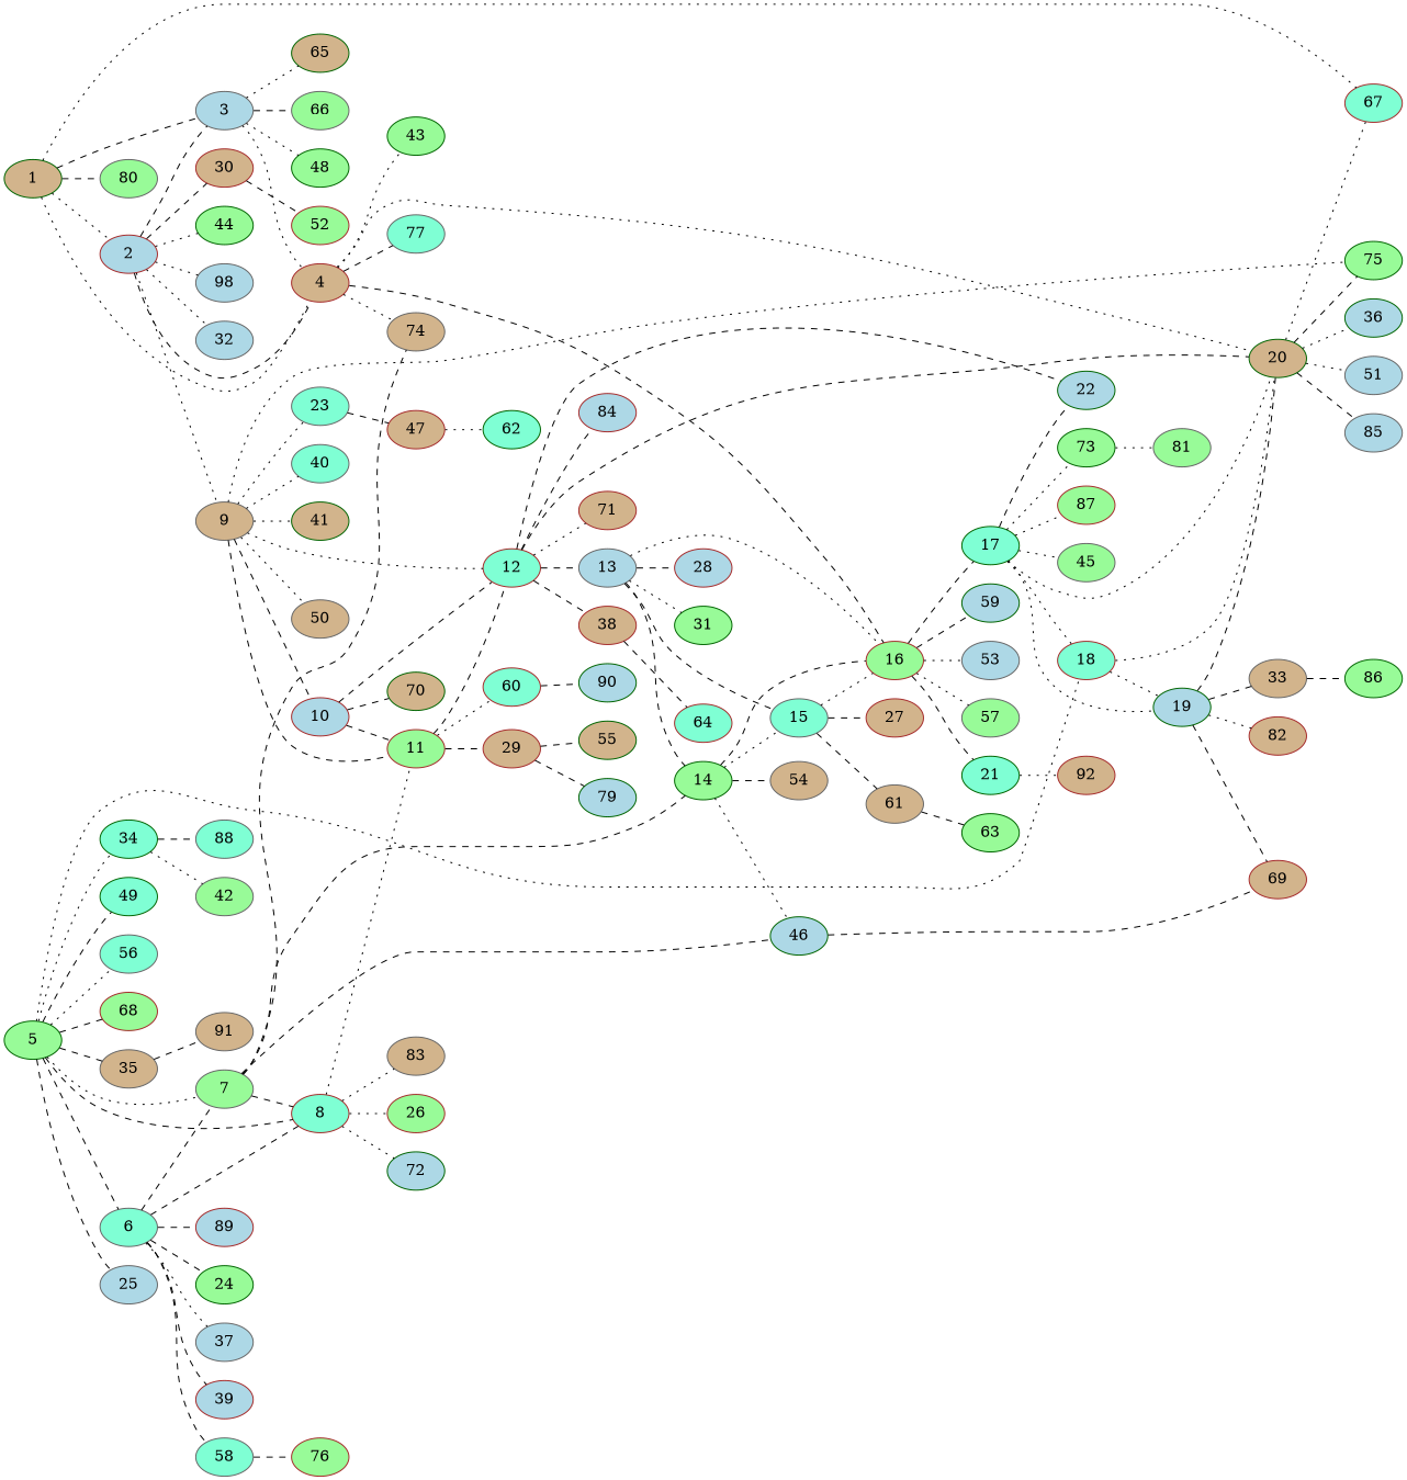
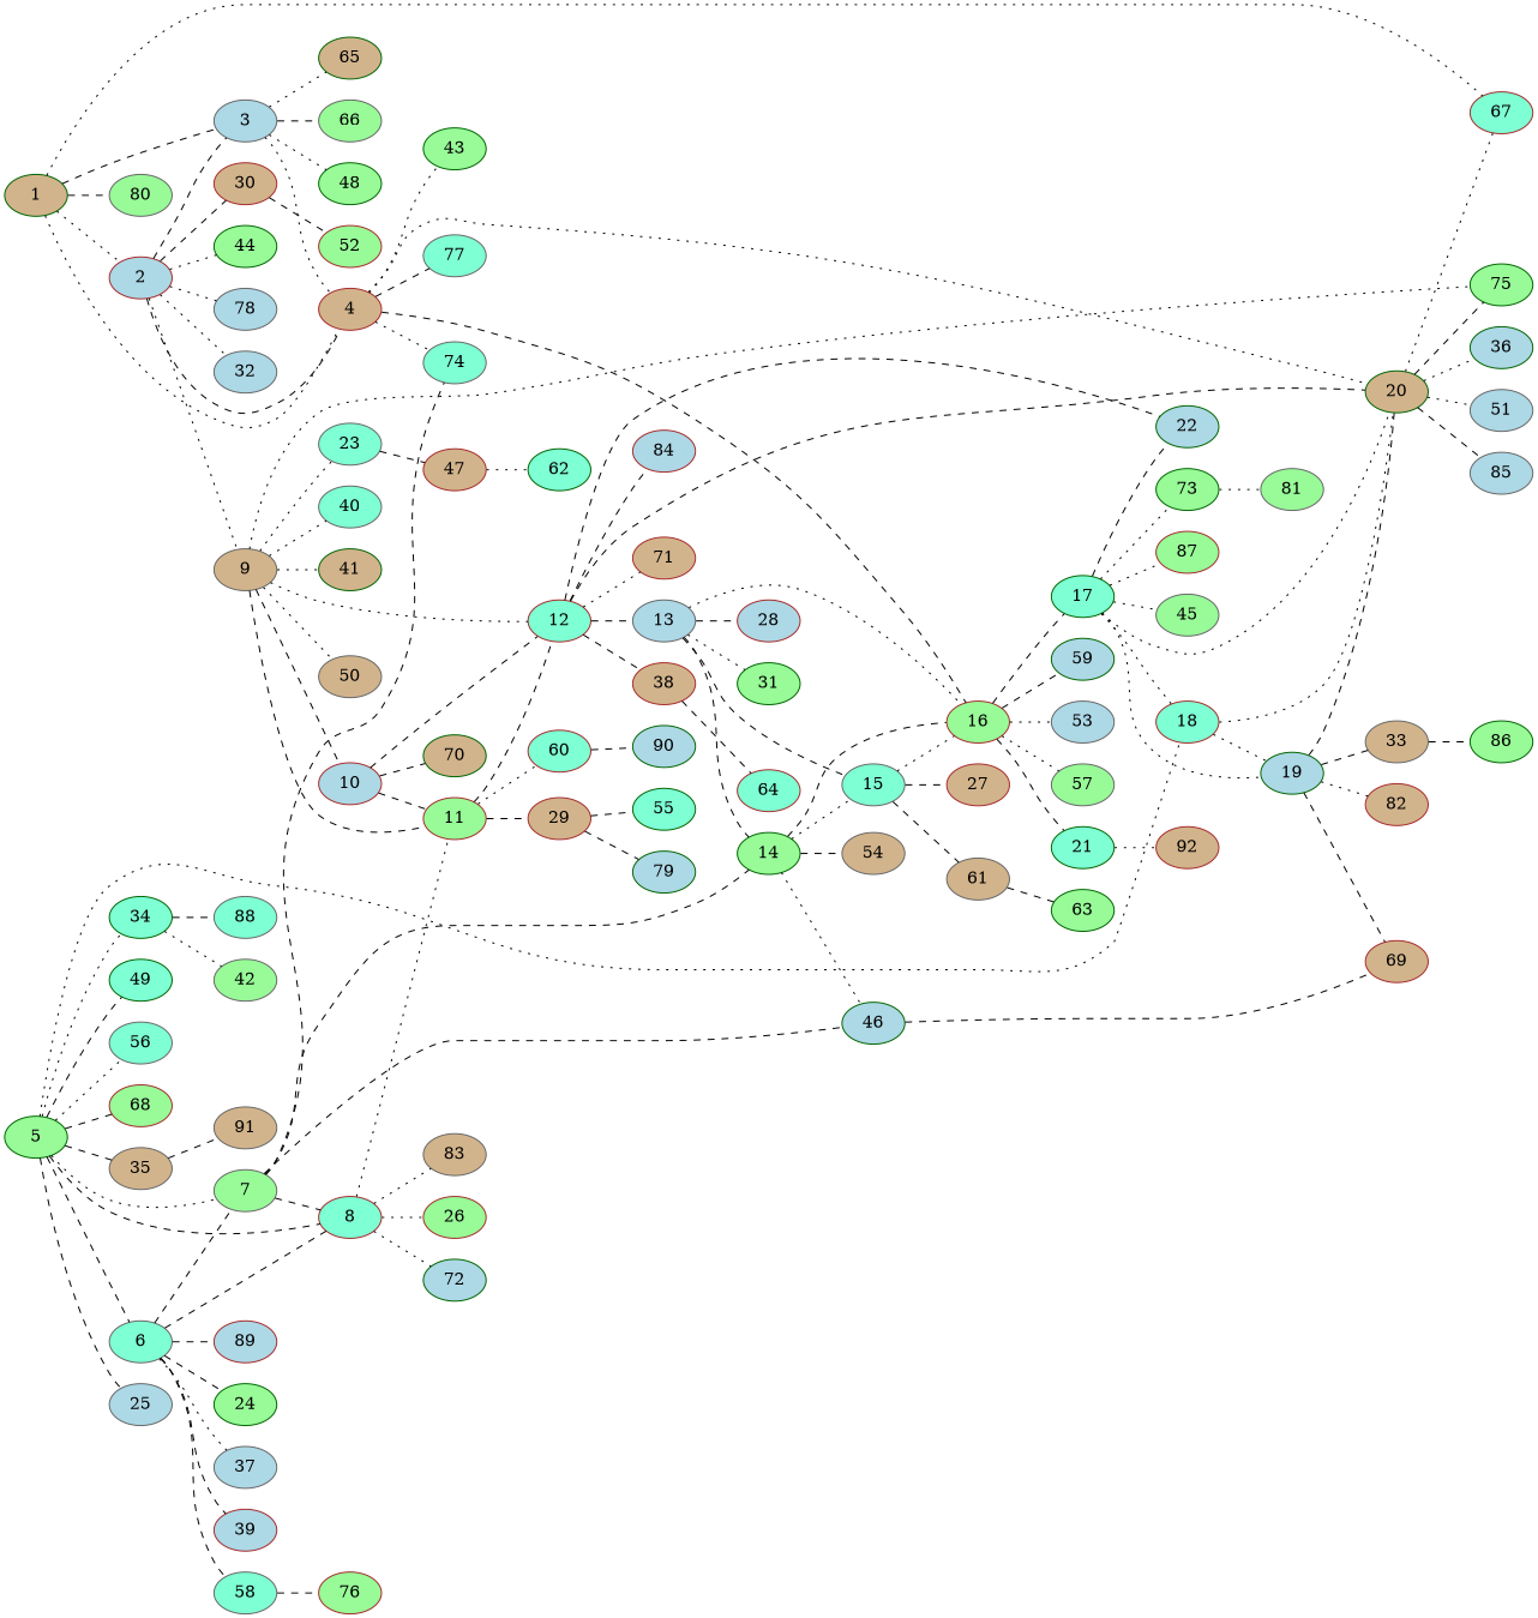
  graph {
    rankdir=LR
    node [color=gray40 fillcolor=tan style=filled]
    edge [style=dashed]
    1 [color=darkgreen]
    2 [color=brown fillcolor=lightblue]
    3 [fillcolor=lightblue]
    4 [color=brown]
    67 [color=brown fillcolor=aquamarine]
    80 [fillcolor=palegreen]
    9
    30 [color=brown]
    32 [fillcolor=lightblue]
    44 [color=darkgreen fillcolor=palegreen]
-   78 [fillcolor=lightblue label=98]
+   78 [fillcolor=lightblue]
    48 [color=darkgreen fillcolor=palegreen]
    65 [color=darkgreen]
    66 [fillcolor=palegreen]
    16 [color=brown fillcolor=palegreen]
    20 [color=darkgreen]
    43 [color=darkgreen fillcolor=palegreen]
-   74
+   74 [fillcolor=aquamarine]
    77 [fillcolor=aquamarine]
    6 [fillcolor=aquamarine]
    7 [fillcolor=palegreen]
    8 [color=brown fillcolor=aquamarine]
    24 [color=darkgreen fillcolor=palegreen]
    37 [fillcolor=lightblue]
    39 [color=brown fillcolor=lightblue]
    58 [fillcolor=aquamarine]
    89 [color=brown fillcolor=lightblue]
    11 [color=brown fillcolor=palegreen]
    10 [color=brown fillcolor=lightblue]
    12 [color=brown fillcolor=aquamarine]
    23 [fillcolor=aquamarine]
    40 [fillcolor=aquamarine]
    41 [color=darkgreen]
    50
    75 [color=darkgreen fillcolor=palegreen]
    52 [color=brown fillcolor=palegreen]
    17 [color=darkgreen fillcolor=aquamarine]
    21 [color=darkgreen fillcolor=aquamarine]
    53 [fillcolor=lightblue]
    57 [fillcolor=palegreen]
    59 [color=darkgreen fillcolor=lightblue]
    36 [color=darkgreen fillcolor=lightblue]
    51 [fillcolor=lightblue]
    85 [fillcolor=lightblue]
    5 [color=darkgreen fillcolor=palegreen]
    18 [color=brown fillcolor=aquamarine]
    25 [fillcolor=lightblue]
    34 [color=darkgreen fillcolor=aquamarine]
    35
    49 [color=darkgreen fillcolor=aquamarine]
    56 [fillcolor=aquamarine]
    68 [color=brown fillcolor=palegreen]
    14 [color=darkgreen fillcolor=palegreen]
    46 [color=darkgreen fillcolor=lightblue]
    26 [color=brown fillcolor=palegreen]
    72 [color=darkgreen fillcolor=lightblue]
    83
    19 [color=darkgreen fillcolor=lightblue]
    42 [fillcolor=palegreen]
    88 [fillcolor=aquamarine]
    91
    76 [color=brown fillcolor=palegreen]
    15 [fillcolor=aquamarine]
    54
    69 [color=brown]
    29 [color=brown]
    60 [color=brown fillcolor=aquamarine]
    70 [color=darkgreen]
    13 [fillcolor=lightblue]
    22 [color=darkgreen fillcolor=lightblue]
    38 [color=brown]
    71 [color=brown]
    84 [color=brown fillcolor=lightblue]
    47 [color=brown]
-   55 [color=darkgreen]
+   55 [color=darkgreen fillcolor=aquamarine]
    79 [color=darkgreen fillcolor=lightblue]
    90 [color=darkgreen fillcolor=lightblue]
    28 [color=brown fillcolor=lightblue]
    31 [color=darkgreen fillcolor=palegreen]
    64 [color=brown fillcolor=aquamarine]
    27 [color=brown]
    61
    63 [color=darkgreen fillcolor=palegreen]
    45 [fillcolor=palegreen]
    73 [color=darkgreen fillcolor=palegreen]
    87 [color=brown fillcolor=palegreen]
    92 [color=brown]
    33
    82 [color=brown]
    81 [fillcolor=palegreen]
    86 [color=darkgreen fillcolor=palegreen]
    62 [color=darkgreen fillcolor=aquamarine]
    1 -- 2 [style=dotted]
    1 -- 3
    1 -- 4 [style=dotted]
    1 -- 67 [style=dotted]
    1 -- 80
    2 -- 3
    2 -- 4
    2 -- 9 [style=dotted]
    2 -- 30
    2 -- 32 [style=dotted]
    2 -- 44 [style=dotted]
    2 -- 78 [style=dotted]
    3 -- 4 [style=dotted]
    3 -- 48 [style=dotted]
    3 -- 65 [style=dotted]
    3 -- 66
    4 -- 16
    4 -- 20 [style=dotted]
    4 -- 43 [style=dotted]
    4 -- 74 [style=dotted]
    4 -- 77
    9 -- 11
    9 -- 10
    9 -- 12 [style=dotted]
    9 -- 23 [style=dotted]
    9 -- 40 [style=dotted]
    9 -- 41 [style=dotted]
    9 -- 50 [style=dotted]
    9 -- 75 [style=dotted]
    30 -- 52
    16 -- 17
    16 -- 21
    16 -- 53 [style=dotted]
    16 -- 57 [style=dotted]
    16 -- 59
    20 -- 67 [style=dotted]
    20 -- 75
    20 -- 36 [style=dotted]
    20 -- 51 [style=dotted]
    20 -- 85
    6 -- 7
    6 -- 8
    6 -- 24
    6 -- 37 [style=dotted]
    6 -- 39
    6 -- 58
    6 -- 89
    7 -- 74
    7 -- 8
    7 -- 14
    7 -- 46
    8 -- 11 [style=dotted]
    8 -- 26 [style=dotted]
    8 -- 72 [style=dotted]
    8 -- 83 [style=dotted]
    58 -- 76
    11 -- 12
    11 -- 29
    11 -- 60 [style=dotted]
    10 -- 11
    10 -- 12
    10 -- 70
    12 -- 20
    12 -- 13
    12 -- 22
    12 -- 38
    12 -- 71 [style=dotted]
    12 -- 84
    23 -- 47
    17 -- 20 [style=dotted]
    17 -- 18 [style=dotted]
    17 -- 19 [style=dotted]
    17 -- 22
    17 -- 45 [style=dotted]
    17 -- 73 [style=dotted]
    17 -- 87 [style=dotted]
    21 -- 92 [style=dotted]
    5 -- 6
    5 -- 7 [style=dotted]
    5 -- 8
    5 -- 18 [style=dotted]
    5 -- 25
    5 -- 34 [style=dotted]
    5 -- 35
    5 -- 49
    5 -- 56 [style=dotted]
    5 -- 68
    18 -- 20 [style=dotted]
    18 -- 19 [style=dotted]
    34 -- 42 [style=dotted]
    34 -- 88
    35 -- 91
    14 -- 16
    14 -- 46 [style=dotted]
    14 -- 15 [style=dotted]
    14 -- 54
    46 -- 69
    19 -- 20
    19 -- 69
    19 -- 33
    19 -- 82 [style=dotted]
    15 -- 16 [style=dotted]
    15 -- 27
    15 -- 61
    29 -- 55
    29 -- 79
    60 -- 90
    13 -- 16 [style=dotted]
    13 -- 14
    13 -- 15
    13 -- 28
    13 -- 31 [style=dotted]
    38 -- 64
    47 -- 62 [style=dotted]
    61 -- 63
    73 -- 81 [style=dotted]
    33 -- 86
  }
